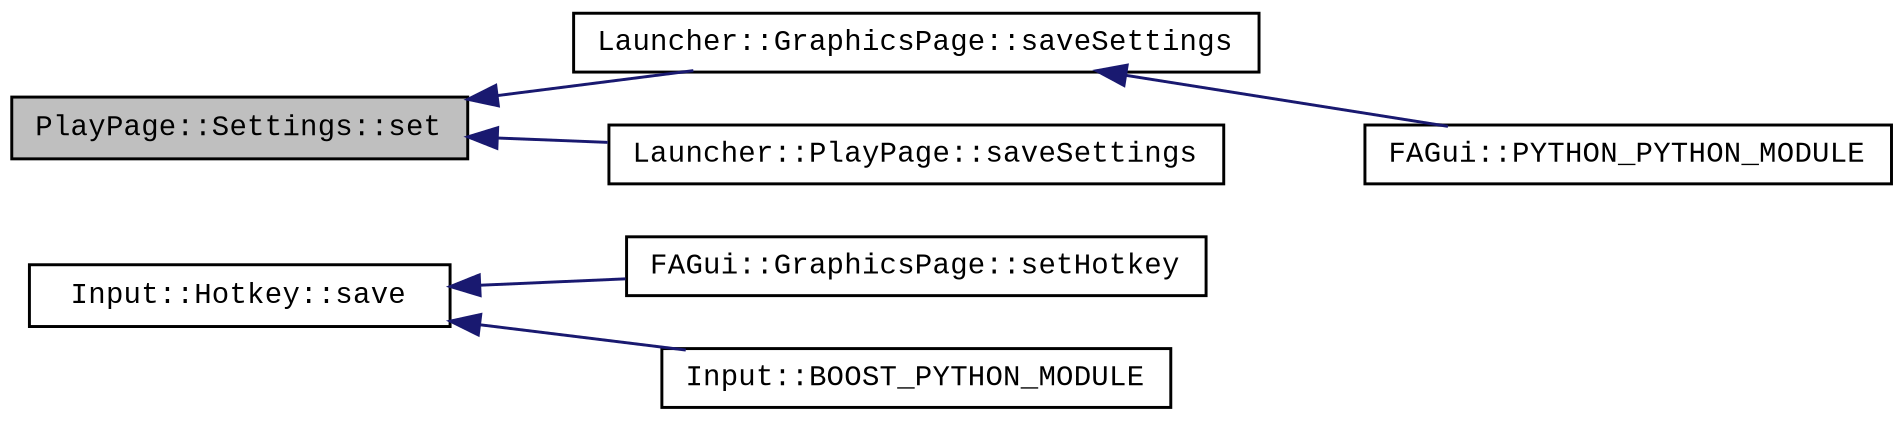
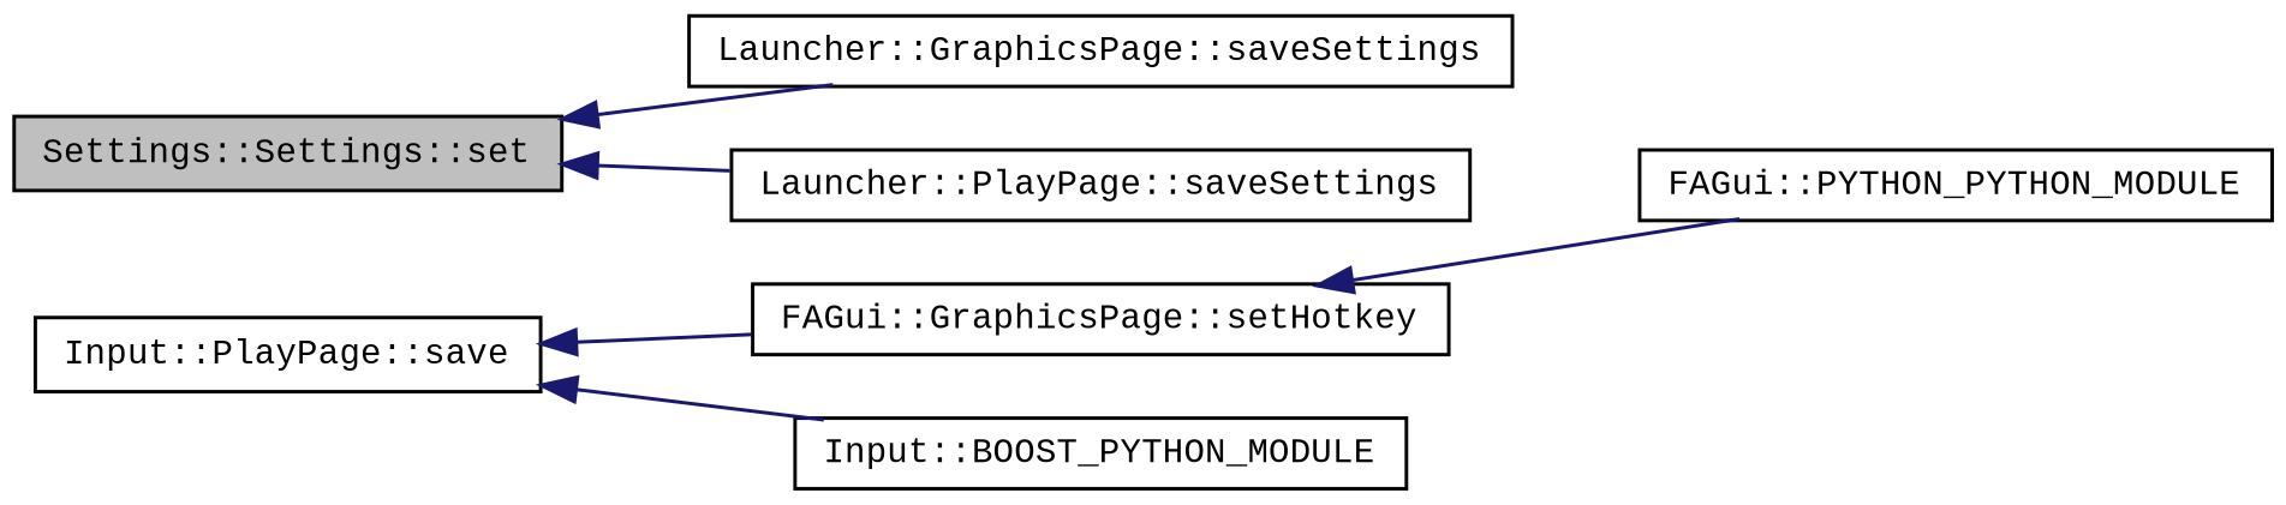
  digraph {
    fontname="Liberation Mono"
    rankdir=LR
    node [color=black fillcolor=white fontname="Liberation Mono" fontsize=10 shape=record style=filled]
    edge [color=midnightblue dir=back fontname="Liberation Mono" fontsize=10 labelfontname=Helvetica labelfontsize=10 style=solid]
-   n1 [fillcolor=grey75 fontcolor=black height=0.2 label="PlayPage::Settings::set" width=0.4]
+   n1 [fillcolor=grey75 fontcolor=black height=0.2 label="Settings::Settings::set" width=0.4]
    n2 [height=0.2 label="Launcher::GraphicsPage::saveSettings" width=0.4]
    n3 [height=0.2 label="Launcher::PlayPage::saveSettings" width=0.4]
-   n4 [height=0.2 label="Input::Hotkey::save" width=0.4]
+   n4 [height=0.2 label="Input::PlayPage::save" width=0.4]
    n5 [height=0.2 label="FAGui::GraphicsPage::setHotkey" width=0.4]
    n6 [height=0.2 label="Input::BOOST_PYTHON_MODULE" width=0.4]
    n7 [height=0.2 label="FAGui::PYTHON_PYTHON_MODULE" width=0.4]
    n1 -> n2
    n1 -> n3
    n4 -> n5
    n4 -> n6
-   n2 -> n7
+   n5 -> n7
  }
